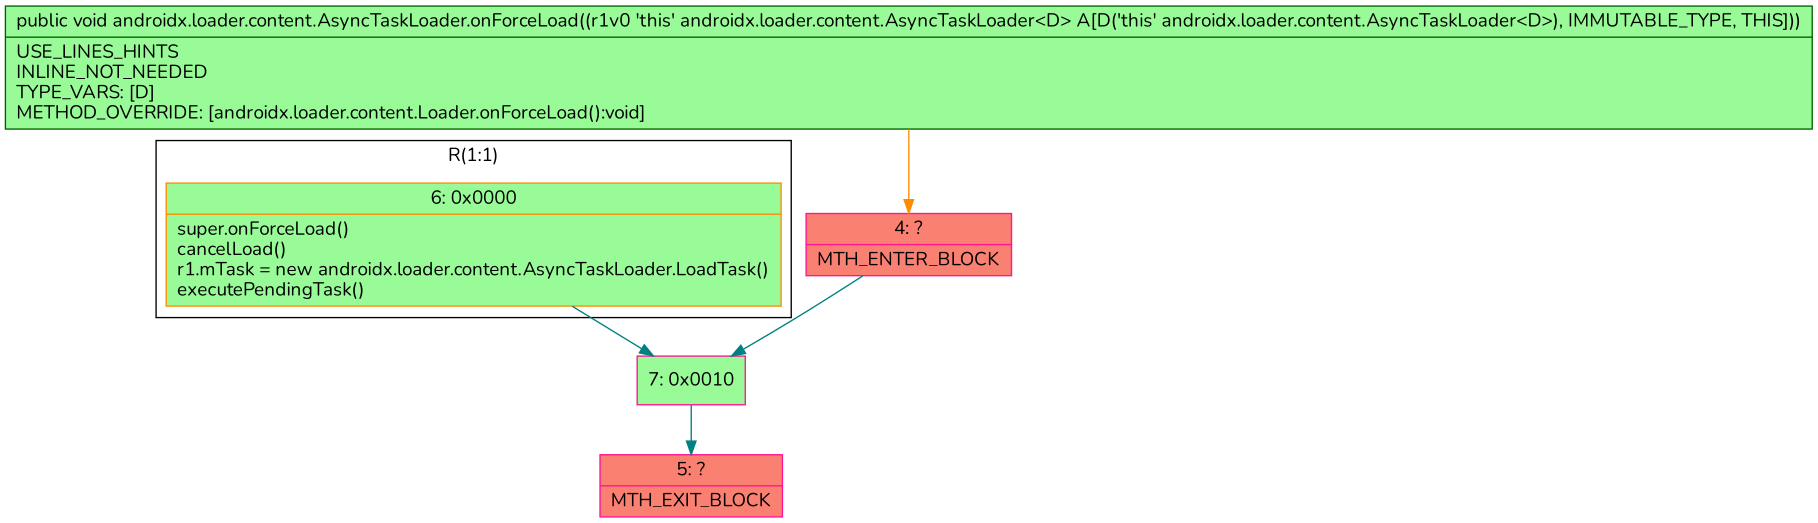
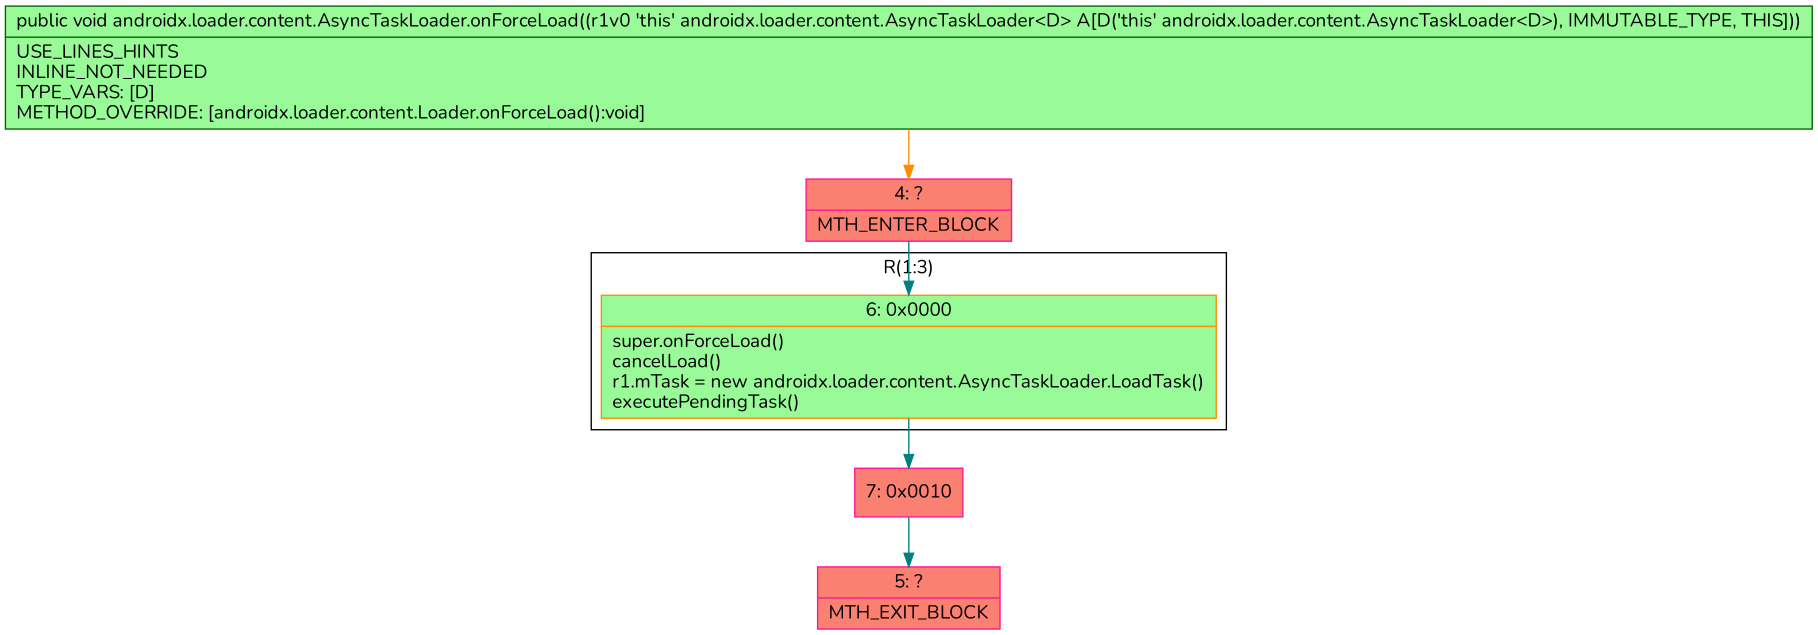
  digraph {
    fontname=Nunito
    node [color=deeppink fillcolor=salmon fontname=Nunito shape=record style=filled]
    edge [color=teal fontname=Nunito]
    n1 [color=darkorange fillcolor=palegreen label="{6\:\ 0x0000|super.onForceLoad()\lcancelLoad()\lr1.mTask = new androidx.loader.content.AsyncTaskLoader.LoadTask()\lexecutePendingTask()\l}"]
-   n2 [fillcolor=palegreen label="{7\:\ 0x0010}"]
+   n2 [label="{7\:\ 0x0010}"]
    n3 [label="{5\:\ ?|MTH_EXIT_BLOCK\l}"]
    n4 [label="{4\:\ ?|MTH_ENTER_BLOCK\l}"]
    n5 [color=darkgreen fillcolor=palegreen label="{public void androidx.loader.content.AsyncTaskLoader.onForceLoad((r1v0 'this' androidx.loader.content.AsyncTaskLoader\<D\> A[D('this' androidx.loader.content.AsyncTaskLoader\<D\>), IMMUTABLE_TYPE, THIS]))  | USE_LINES_HINTS\lINLINE_NOT_NEEDED\lTYPE_VARS: [D]\lMETHOD_OVERRIDE: [androidx.loader.content.Loader.onForceLoad():void]\l}"]
    subgraph cluster_1 {
-     label="R(1:1)"
+     label="R(1:3)"
      n1
    }
    n1 -> n2
    n2 -> n3
-   n4 -> n2
+   n4 -> n1
    n5 -> n4 [color=darkorange]
  }
